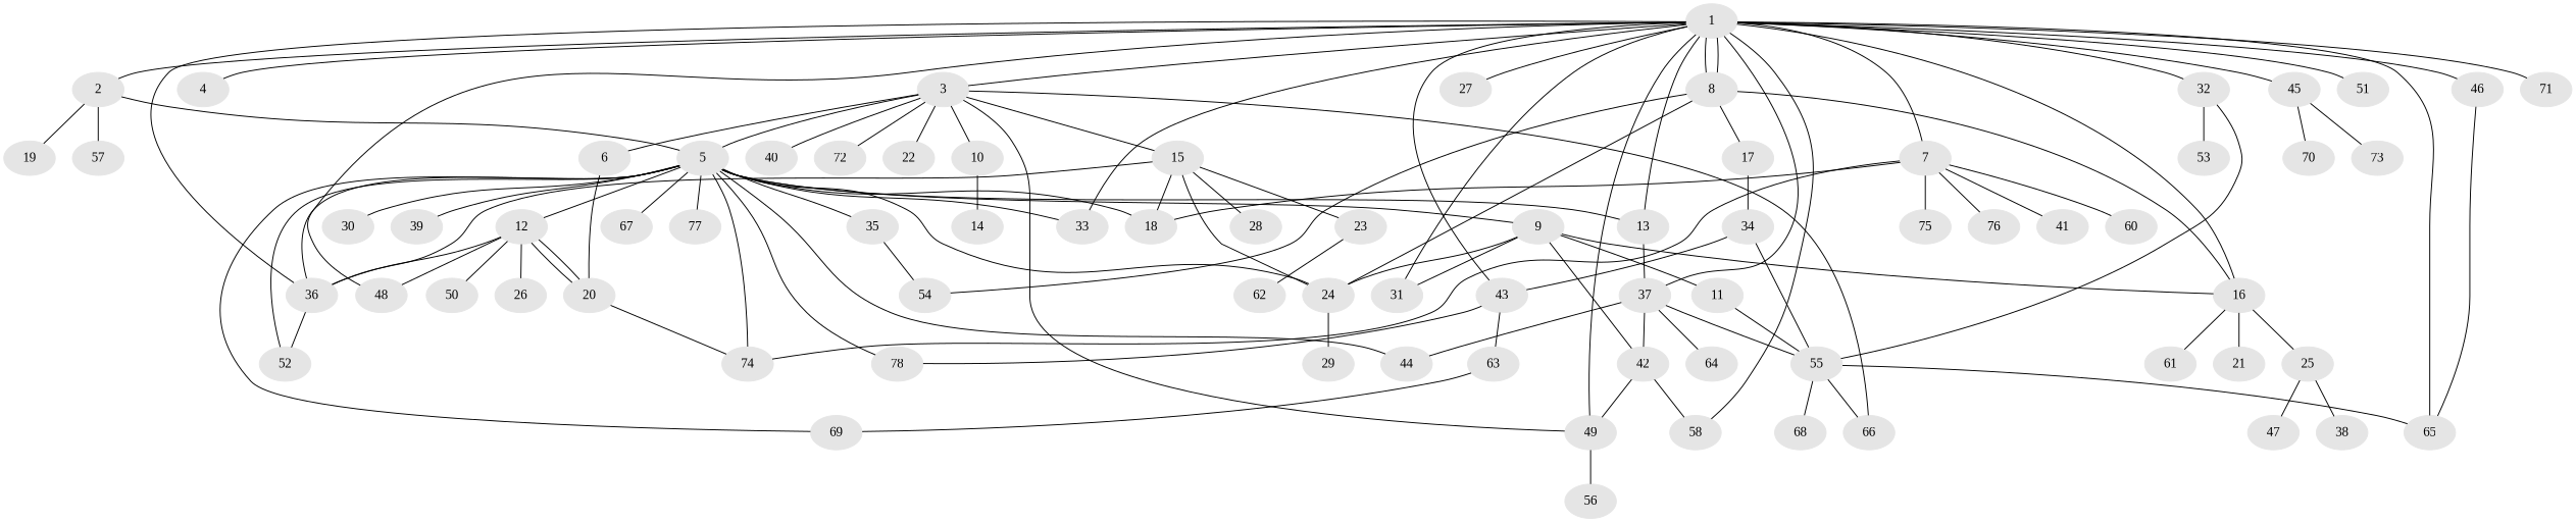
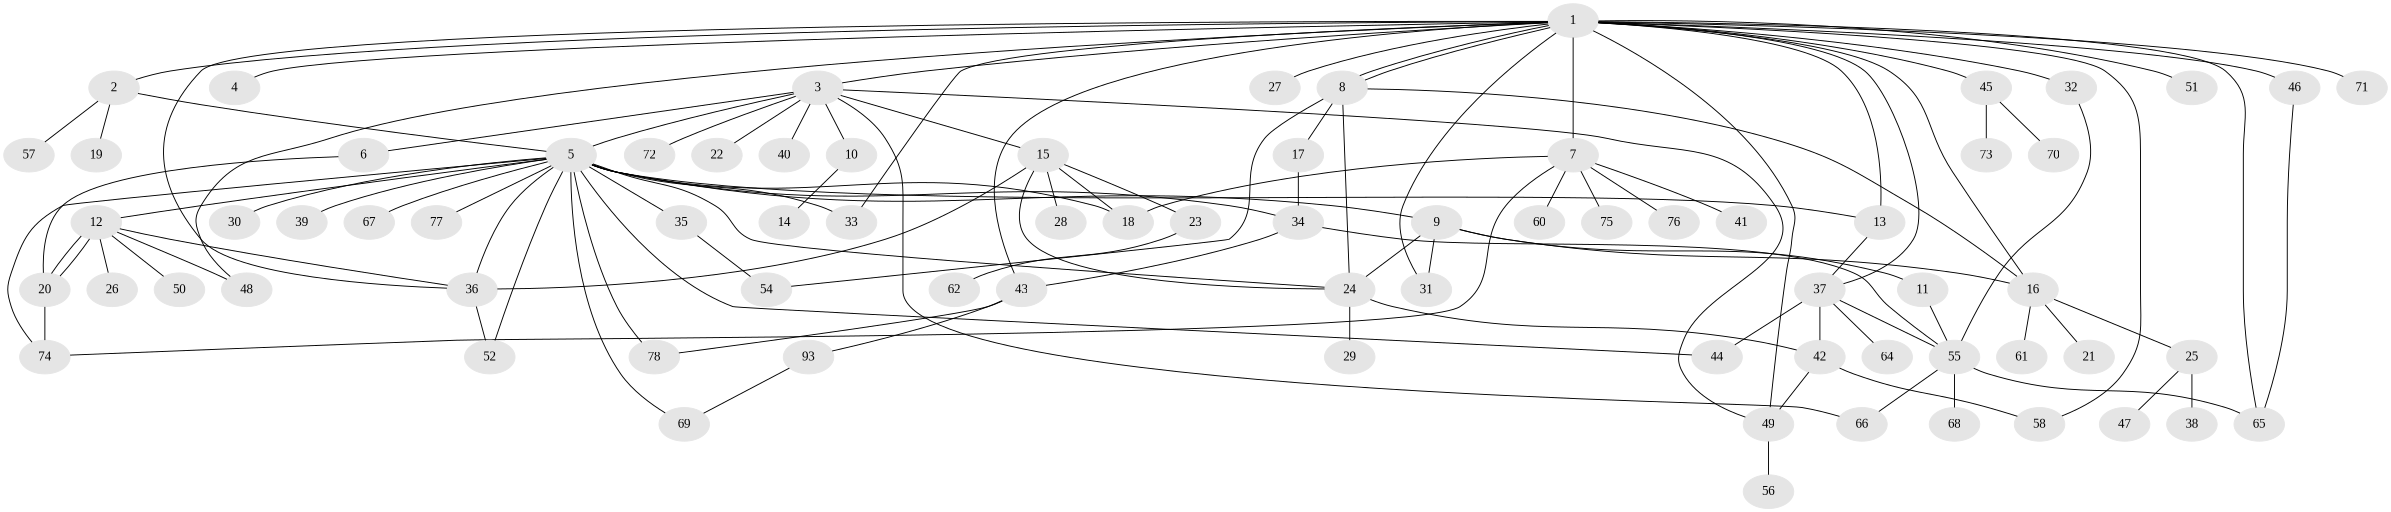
  graph {
    fontname="Liberation Serif"
    node [color=gray90 fontname="Liberation Serif" style=filled]
    edge [fontname="Liberation Serif"]
    1
    2
    3
    4
    7
    8
    13
    16
    27
    31
    32
    33
    36
    37
    43
    45
    46
    48
    49
    51
    58
    65
    71
    5
    19
    57
    6
    10
    15
    22
    40
    66
    72
    18
    74
    41
    60
    75
    76
    24
    17
    54
    21
    25
    61
    55
-   53
    52
    44
    42
    64
    78
-   63
+   63 [label=93]
    70
    73
    56
    9
    12
    30
    34
    35
    39
    67
    69
    77
    20
    14
    23
    28
    11
    26
    50
    29
    68
    62
    38
    47
    1 -- 2
    1 -- 3
    1 -- 4
    1 -- 7
    1 -- 8
    1 -- 8
    1 -- 13
    1 -- 16
    1 -- 27
    1 -- 31
    1 -- 32
    1 -- 33
    1 -- 36
    1 -- 37
    1 -- 43
    1 -- 45
    1 -- 46
    1 -- 48
    1 -- 49
    1 -- 51
    1 -- 58
    1 -- 65
    1 -- 71
    2 -- 5
    2 -- 19
    2 -- 57
    3 -- 49
    3 -- 5
    3 -- 6
    3 -- 10
    3 -- 15
    3 -- 22
    3 -- 40
    3 -- 66
    3 -- 72
    7 -- 18
    7 -- 74
    7 -- 41
    7 -- 60
    7 -- 75
    7 -- 76
    8 -- 16
    8 -- 24
    8 -- 17
    8 -- 54
    13 -- 37
    16 -- 21
    16 -- 25
    16 -- 61
    32 -- 55
-   32 -- 53
    36 -- 52
    37 -- 55
    37 -- 44
    37 -- 42
    37 -- 64
    43 -- 78
    43 -- 63
    45 -- 70
    45 -- 73
    46 -- 65
    49 -- 56
    5 -- 13
    5 -- 33
    5 -- 36
    5 -- 18
    5 -- 74
    5 -- 24
    5 -- 52
    5 -- 44
    5 -- 78
    5 -- 9
    5 -- 12
    5 -- 30
+   5 -- 34
    5 -- 35
    5 -- 39
    5 -- 67
    5 -- 69
    5 -- 77
    6 -- 20
    10 -- 14
    15 -- 36
    15 -- 18
    15 -- 24
    15 -- 23
    15 -- 28
-   9 -- 42
+   24 -- 42
    24 -- 29
    17 -- 34
    25 -- 38
    25 -- 47
    55 -- 65
    55 -- 66
    55 -- 68
    42 -- 49
    42 -- 58
    63 -- 69
    9 -- 16
    9 -- 31
    9 -- 24
    9 -- 11
    12 -- 36
    12 -- 48
    12 -- 20
    12 -- 20
    12 -- 26
    12 -- 50
    34 -- 43
    34 -- 55
    35 -- 54
    20 -- 74
    23 -- 62
    11 -- 55
  }
